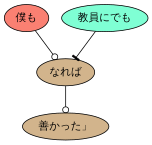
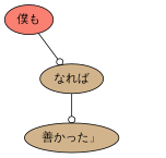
  digraph {
    fontname="IBM Plex Mono"
    node [fillcolor=tan fontname="IBM Plex Mono" style=filled]
    edge [arrowhead=odot fontname="IBM Plex Mono"]
    n1 [fillcolor=salmon label="僕も"]
    n2 [label="なれば"]
    n3 [label="善かった」"]
-   n4 [fillcolor=aquamarine label="教員にでも"]
    n1 -> n2
    n2 -> n3
-   n4 -> n2 [arrowhead=tee]
  }
